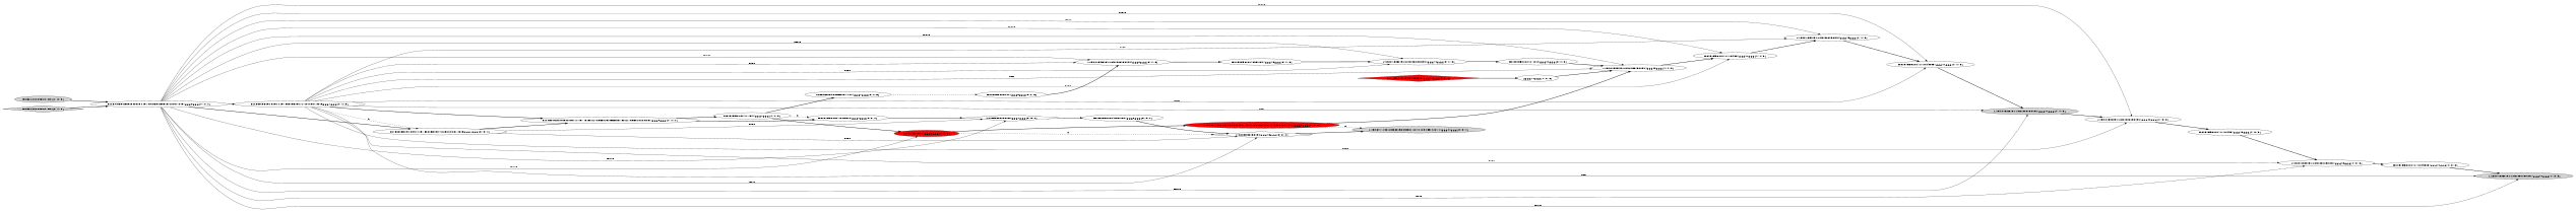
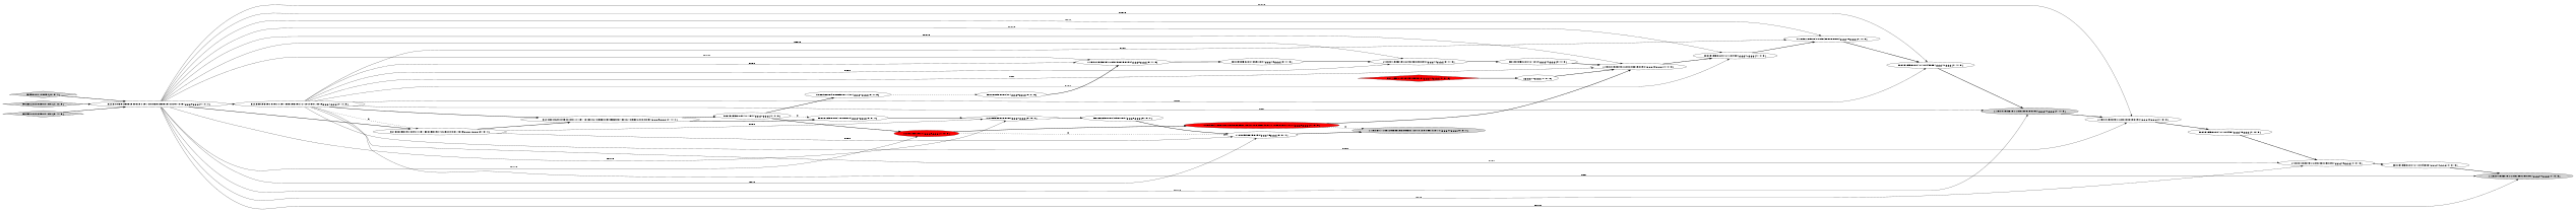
  digraph {
    fontname=Lato
    rankdir=LR
    node [fillcolor=white fontname=Lato shape=ellipse style=filled]
    edge [fontname=Lato style=bold]
    n1 [label="Assert.assertFalse(h.match(cookie,origin))@@@11@@@['0', '1', '0']"]
    n2 [label="cookie.setDomain(\"myhost\")@@@12@@@['0', '1', '0']"]
    n3 [label="Assert.assertTrue(h.match(cookie,origin))@@@13@@@['1', '1', '0']"]
    n4 [label="final CookieOrigin origin = new CookieOrigin(\"myhost\",80,\"/\",false)@@@4@@@['1', '1', '0']"]
    n5 [label="Assert.assertTrue(h.match(cookie,origin))@@@20@@@['1', '0', '0']"]
    n6 [label="Assert.assertTrue(h.match(cookie,origin))@@@15@@@['1', '1', '0']"]
    n7 [fillcolor=lightgray label="Assert.assertFalse(h.match(cookie,origin))@@@17@@@['1', '1', '0']"]
    n8 [label="cookie.setDomain(\"myhost:8080\")@@@16@@@['1', '1', '0']"]
    n9 [label="Assert.assertFalse(h.match(cookie,origin))@@@9@@@['0', '1', '0']"]
    n10 [label="Assert.assertTrue(h.match(cookie,origin))@@@18@@@['1', '0', '0']"]
    n11 [fillcolor=lightgray label="Assert.assertFalse(h.match(cookie,origin))@@@22@@@['1', '0', '0']"]
    n12 [label="final CookieOrigin origin = new CookieOrigin(\"somehost\",80,\"/\",false)@@@4@@@['0', '0', '1']"]
    n13 [label="final CookieAttributeHandler h = new SolrPortAwareCookieSpecFactory.PortAwareDomainHandler()@@@5@@@['1', '1', '1']"]
    n14 [label="cookie.setDomain(\"myhost:80\")@@@14@@@['1', '1', '0']"]
    n15 [label="cookie.setDomain(\"myhost:8080\")@@@21@@@['1', '0', '0']"]
    n16 [label="cookie.setDomain(\"otherhost\")@@@10@@@['0', '1', '0']"]
    n17 [label="cookie.setDomain(\"myhost:80\")@@@19@@@['1', '0', '0']"]
-   n18 [label="h.validate(cookie,origin)@@@10@@@['0', '0', '1']" shape=diamond]
+   n18 [label="h.validate(cookie,origin)@@@10@@@['0', '0', '1']"]
    n19 [label="h.validate(cookie,origin)@@@7@@@['0', '0', '1']" shape=diamond]
    n20 [label="cookie.setDomain(\"myhost\")@@@6@@@['1', '1', '0']"]
    n21 [label="cookie.setDomain(\"somehost\")@@@6@@@['0', '0', '1']"]
    n22 [fillcolor=red label="h.match(cookie,null)@@@8@@@['1', '0', '0']"]
    n23 [fillcolor=red label="Assert.fail(\"IllegalArgumentException should have been thrown, since origin is null.\")@@@9@@@['1', '0', '0']"]
    n24 [fillcolor=lightgray label="Assert.fail(\"MalformedCookieException should have been thrown\")@@@11@@@['0', '0', '1']"]
+   n25 [fillcolor=lightgray label="testDomainValidate1['0', '0', '1']" shape=diamond]
    n26 [label="final BasicClientCookie cookie = new BasicClientCookie(\"name\",\"value\")@@@3@@@['1', '1', '1']"]
-   n27 [fillcolor=lightgray label="testDomainHostPortMatch['1', '0', '0']"]
+   n27 [fillcolor=lightgray label="testDomainHostPortMatch['1', '0', '0']" shape=diamond]
    n28 [label="SolrTestCaseJ4.expectThrows(,null)@@@7@@@['0', '1', '0']"]
    n29 [label="cookie.setDomain(null)@@@8@@@['0', '1', '0']"]
    n30 [fillcolor=lightgray label="testDomainHostPortMatch['0', '1', '0']" shape=diamond]
    n31 [label="cookie.setDomain(\"otherhost\")@@@8@@@['0', '0', '1']"]
    n32 [fillcolor=red label="final IllegalArgumentException ex@@@11@@@['1', '0', '0']" shape=diamond]
    n33 [label="{}@@@11@@@['1', '0', '0']"]
    n1 -> n2
    n2 -> n3
    n3 -> n14
    n4 -> n1 [label=origin style=solid]
    n4 -> n3 [label=origin style=solid]
    n4 -> n5 [label=origin style=solid]
    n4 -> n6 [label=origin style=solid]
    n4 -> n7 [label=origin style=solid]
    n4 -> n8 [label=origin style=solid]
    n4 -> n9 [label=origin style=solid]
    n4 -> n10 [label=origin style=solid]
    n4 -> n11 [label=origin style=solid]
    n4 -> n12 [label=0 style=dashed]
    n4 -> n13
    n4 -> n14 [label=origin style=solid]
    n5 -> n15
    n6 -> n8
    n7 -> n10
    n8 -> n7
    n9 -> n16
    n10 -> n17
    n12 -> n13
    n12 -> n18 [label=origin style=solid]
    n12 -> n19 [label=origin style=solid]
    n13 -> n20
    n13 -> n21
    n14 -> n6
    n15 -> n11
    n16 -> n1
    n17 -> n5
    n18 -> n24
    n19 -> n31
    n20 -> n21 [label=0 style=dashed]
    n20 -> n22
    n20 -> n28
    n21 -> n19
    n22 -> n18 [label=0 style=dashed]
    n22 -> n23
    n23 -> n3
    n23 -> n24 [label=0 style=dashed]
+   n25 -> n26
    n26 -> n1 [label=cookie style=solid]
    n26 -> n3 [label=cookie style=solid]
    n26 -> n4
    n26 -> n5 [label=cookie style=solid]
    n26 -> n6 [label=cookie style=solid]
    n26 -> n7 [label=cookie style=solid]
    n26 -> n8 [label=cookie style=solid]
    n26 -> n9 [label=cookie style=solid]
    n26 -> n10 [label=cookie style=solid]
    n26 -> n11 [label=cookie style=solid]
    n26 -> n12
    n26 -> n14 [label=cookie style=solid]
    n26 -> n18 [label=cookie style=solid]
    n26 -> n19 [label=cookie style=solid]
    n26 -> n22 [label=cookie style=solid]
    n27 -> n26
    n28 -> n29 [style=dashed]
    n29 -> n9
    n30 -> n26
    n31 -> n18
    n32 -> n33
    n33 -> n3
  }
